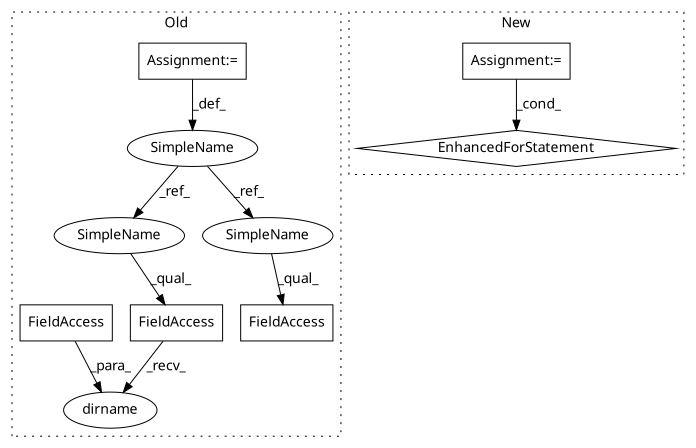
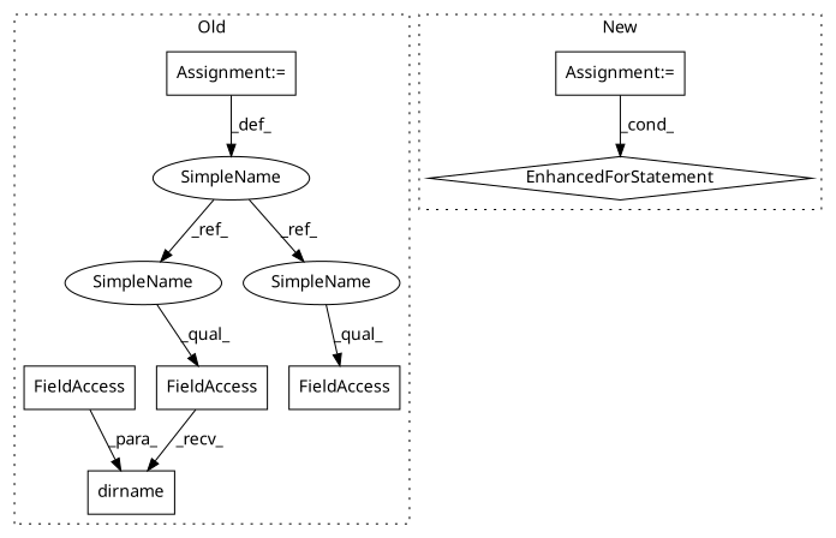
  digraph {
    fontname="Noto Sans"
    node [a=22 l=2 s=2422 shape=box fontname="Noto Sans"]
    edge [fontname="Noto Sans"]
-   n1 [a=32 l="8,1" label=dirname s="2430,2450" shape=ellipse]
+   n1 [a=32 l="8,1" label=dirname s="2430,2450"]
    n2 [l=7 label=FieldAccess]
    n3 [a=42 label=SimpleName s=2167 shape=ellipse]
    n4 [l=7 label=FieldAccess s=2409]
    n5 [a=7 label="Assignment:=" s=2167]
    n6 [l=12 label=FieldAccess s=2438]
    n7 [a=42 label=SimpleName shape=ellipse]
    n8 [a=42 label=SimpleName s=2409 shape=ellipse]
    n9 [a=70 l="53,2" label=EnhancedForStatement s="3946,4034" shape=diamond]
    n10 [a=7 l="53,2" label="Assignment:=" s="3946,4034"]
    subgraph cluster_1 {
      label=Old
      style=dotted
      n1
      n2
      n3
      n4
      n5
      n6
      n7
      n8
    }
    subgraph cluster_2 {
      label=New
      style=dotted
      n9
      n10
    }
    n2 -> n1 [label=_recv_]
    n3 -> n7 [label=_ref_]
    n3 -> n8 [label=_ref_]
    n5 -> n3 [label=_def_]
    n6 -> n1 [label=_para_]
    n7 -> n2 [label=_qual_]
    n8 -> n4 [label=_qual_]
    n10 -> n9 [label=_cond_]
  }
